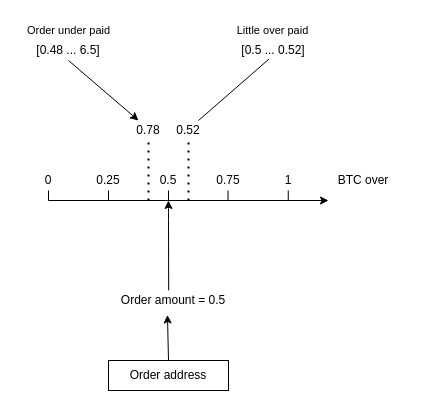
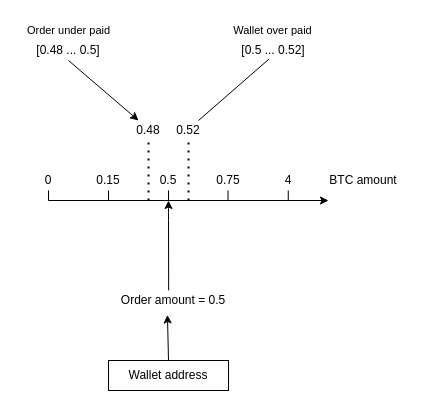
  <mxCell id="0" />
  <mxCell id="1" parent="0" />
  <mxCell id="2" value="Order amount = 0.5" style="text;html=1;strokeColor=none;fillColor=none;align=center;verticalAlign=middle;whiteSpace=wrap;rounded=0;" parent="1" vertex="1"><mxGeometry x="118" y="290" width="110" height="20" as="geometry" /></mxCell>
- <mxCell id="3" value="BTC over" style="text;html=1;strokeColor=none;fillColor=none;align=center;verticalAlign=middle;whiteSpace=wrap;rounded=0;" parent="1" vertex="1"><mxGeometry x="308" y="170" width="110" height="20" as="geometry" /></mxCell>
+ <mxCell id="3" value="BTC amount" style="text;html=1;strokeColor=none;fillColor=none;align=center;verticalAlign=middle;whiteSpace=wrap;rounded=0;" parent="1" vertex="1"><mxGeometry x="308" y="170" width="110" height="20" as="geometry" /></mxCell>
  <mxCell id="4" value="" style="endArrow=classic;html=1;" parent="1" edge="1"><mxGeometry width="50" height="50" relative="1" as="geometry"><mxPoint x="48" y="200" as="sourcePoint" /><mxPoint x="328" y="200" as="targetPoint" /></mxGeometry></mxCell>
  <mxCell id="5" value="0" style="text;html=1;strokeColor=none;fillColor=none;align=center;verticalAlign=middle;whiteSpace=wrap;rounded=0;" parent="1" vertex="1"><mxGeometry x="28" y="170" width="40" height="20" as="geometry" /></mxCell>
  <mxCell id="6" value="" style="endArrow=none;html=1;" parent="1" edge="1"><mxGeometry width="50" height="50" relative="1" as="geometry"><mxPoint x="108" y="190" as="sourcePoint" /><mxPoint x="108" y="200" as="targetPoint" /></mxGeometry></mxCell>
  <mxCell id="7" value="" style="endArrow=none;html=1;" parent="1" edge="1"><mxGeometry width="50" height="50" relative="1" as="geometry"><mxPoint x="48" y="190" as="sourcePoint" /><mxPoint x="48" y="200" as="targetPoint" /></mxGeometry></mxCell>
  <mxCell id="8" value="" style="endArrow=none;html=1;" parent="1" edge="1"><mxGeometry width="50" height="50" relative="1" as="geometry"><mxPoint x="168" y="190" as="sourcePoint" /><mxPoint x="168" y="200" as="targetPoint" /></mxGeometry></mxCell>
  <mxCell id="9" value="" style="endArrow=none;html=1;" parent="1" edge="1"><mxGeometry width="50" height="50" relative="1" as="geometry"><mxPoint x="227.52" y="190" as="sourcePoint" /><mxPoint x="227.52" y="200" as="targetPoint" /></mxGeometry></mxCell>
  <mxCell id="10" value="" style="endArrow=none;html=1;" parent="1" edge="1"><mxGeometry width="50" height="50" relative="1" as="geometry"><mxPoint x="287.76" y="190" as="sourcePoint" /><mxPoint x="287.76" y="200" as="targetPoint" /></mxGeometry></mxCell>
- <mxCell id="11" value="0.25" style="text;html=1;strokeColor=none;fillColor=none;align=center;verticalAlign=middle;whiteSpace=wrap;rounded=0;" parent="1" vertex="1"><mxGeometry x="88" y="170" width="40" height="20" as="geometry" /></mxCell>
+ <mxCell id="11" value="0.15" style="text;html=1;strokeColor=none;fillColor=none;align=center;verticalAlign=middle;whiteSpace=wrap;rounded=0;" parent="1" vertex="1"><mxGeometry x="88" y="170" width="40" height="20" as="geometry" /></mxCell>
  <mxCell id="12" value="0.5" style="text;html=1;strokeColor=none;fillColor=none;align=center;verticalAlign=middle;whiteSpace=wrap;rounded=0;" parent="1" vertex="1"><mxGeometry x="148" y="170" width="40" height="20" as="geometry" /></mxCell>
  <mxCell id="13" value="0.75" style="text;html=1;strokeColor=none;fillColor=none;align=center;verticalAlign=middle;whiteSpace=wrap;rounded=0;" parent="1" vertex="1"><mxGeometry x="208" y="170" width="40" height="20" as="geometry" /></mxCell>
- <mxCell id="14" value="1" style="text;html=1;strokeColor=none;fillColor=none;align=center;verticalAlign=middle;whiteSpace=wrap;rounded=0;" parent="1" vertex="1"><mxGeometry x="268" y="170" width="40" height="20" as="geometry" /></mxCell>
+ <mxCell id="14" value="4" style="text;html=1;strokeColor=none;fillColor=none;align=center;verticalAlign=middle;whiteSpace=wrap;rounded=0;" parent="1" vertex="1"><mxGeometry x="268" y="170" width="40" height="20" as="geometry" /></mxCell>
  <mxCell id="15" value="" style="endArrow=classic;html=1;exitX=0.456;exitY=-0.006;exitDx=0;exitDy=0;exitPerimeter=0;" parent="1" source="2" edge="1"><mxGeometry width="50" height="50" relative="1" as="geometry"><mxPoint x="138" y="270" as="sourcePoint" /><mxPoint x="168" y="200" as="targetPoint" /><Array as="points"><mxPoint x="168" y="210" /></Array></mxGeometry></mxCell>
  <mxCell id="16" value="" style="endArrow=classic;html=1;entryX=0.445;entryY=1.225;entryDx=0;entryDy=0;entryPerimeter=0;exitX=0.5;exitY=0;exitDx=0;exitDy=0;" parent="1" target="2" edge="1"><mxGeometry width="50" height="50" relative="1" as="geometry"><mxPoint x="168" y="360" as="sourcePoint" /><mxPoint x="88" y="360" as="targetPoint" /></mxGeometry></mxCell>
  <mxCell id="17" value="" style="endArrow=none;dashed=1;html=1;dashPattern=1 3;strokeWidth=2;" parent="1" edge="1"><mxGeometry width="50" height="50" relative="1" as="geometry"><mxPoint x="148" y="200" as="sourcePoint" /><mxPoint x="148" y="140" as="targetPoint" /></mxGeometry></mxCell>
  <mxCell id="18" value="" style="endArrow=none;dashed=1;html=1;dashPattern=1 3;strokeWidth=2;" parent="1" edge="1"><mxGeometry width="50" height="50" relative="1" as="geometry"><mxPoint x="188" y="200" as="sourcePoint" /><mxPoint x="188" y="140" as="targetPoint" /></mxGeometry></mxCell>
- <mxCell id="19" value="0.78" style="text;html=1;strokeColor=none;fillColor=none;align=center;verticalAlign=middle;whiteSpace=wrap;rounded=0;" parent="1" vertex="1"><mxGeometry x="128" y="120" width="40" height="20" as="geometry" /></mxCell>
+ <mxCell id="19" value="0.48" style="text;html=1;strokeColor=none;fillColor=none;align=center;verticalAlign=middle;whiteSpace=wrap;rounded=0;" parent="1" vertex="1"><mxGeometry x="128" y="120" width="40" height="20" as="geometry" /></mxCell>
  <mxCell id="20" value="0.52" style="text;html=1;strokeColor=none;fillColor=none;align=center;verticalAlign=middle;whiteSpace=wrap;rounded=0;" parent="1" vertex="1"><mxGeometry x="168" y="120" width="40" height="20" as="geometry" /></mxCell>
  <mxCell id="21" value="" style="endArrow=classic;html=1;entryX=0.25;entryY=0;entryDx=0;entryDy=0;" parent="1" target="19" edge="1"><mxGeometry x="-1" y="30" relative="1" as="geometry"><mxPoint x="68" y="60" as="sourcePoint" /><mxPoint x="118" y="110" as="targetPoint" /><mxPoint x="-20" y="-8" as="offset" /></mxGeometry></mxCell>
- <mxCell id="22" value="[0.48 ... 6.5]" style="text;html=1;strokeColor=none;fillColor=none;align=center;verticalAlign=middle;whiteSpace=wrap;rounded=0;" parent="1" vertex="1"><mxGeometry x="28" y="40" width="80" height="20" as="geometry" /></mxCell>
+ <mxCell id="22" value="[0.48 ... 0.5]" style="text;html=1;strokeColor=none;fillColor=none;align=center;verticalAlign=middle;whiteSpace=wrap;rounded=0;" parent="1" vertex="1"><mxGeometry x="28" y="40" width="80" height="20" as="geometry" /></mxCell>
  <mxCell id="23" value="" style="endArrow=none;html=1;exitX=0.443;exitY=0.931;exitDx=0;exitDy=0;exitPerimeter=0;entryX=0.75;entryY=0;entryDx=0;entryDy=0;" parent="1" target="20" edge="1" source="24"><mxGeometry x="-1" y="-30" relative="1" as="geometry"><mxPoint x="268" y="60" as="sourcePoint" /><mxPoint x="140.96" y="127.2" as="targetPoint" /><mxPoint x="20" y="-7" as="offset" /></mxGeometry></mxCell>
  <mxCell id="24" value="[0.5 ... 0.52]" style="text;html=1;strokeColor=none;fillColor=none;align=center;verticalAlign=middle;whiteSpace=wrap;rounded=0;" parent="1" vertex="1"><mxGeometry x="233" y="40" width="80" height="20" as="geometry" /></mxCell>
- <mxCell id="25" value="Order address" style="rounded=0;whiteSpace=wrap;html=1;fillColor=none;" vertex="1" parent="1"><mxGeometry x="108" y="360" width="120" height="30" as="geometry" /></mxCell>
+ <mxCell id="25" value="Wallet address" style="rounded=0;whiteSpace=wrap;html=1;fillColor=none;" vertex="1" parent="1"><mxGeometry x="108" y="360" width="120" height="30" as="geometry" /></mxCell>
  <mxCell id="26" style="edgeStyle=orthogonalEdgeStyle;rounded=0;orthogonalLoop=1;jettySize=auto;html=1;exitX=0.5;exitY=1;exitDx=0;exitDy=0;" edge="1" parent="1" source="25" target="25"><mxGeometry relative="1" as="geometry" /></mxCell>
  <mxCell id="27" value="&lt;span style=&quot;font-size: 11px ; background-color: rgb(255 , 255 , 255)&quot;&gt;Order under paid&lt;/span&gt;" style="text;html=1;strokeColor=none;fillColor=none;align=center;verticalAlign=middle;whiteSpace=wrap;rounded=0;" vertex="1" parent="1"><mxGeometry x="20.5" y="20" width="95" height="20" as="geometry" /></mxCell>
- <mxCell id="28" value="&lt;span style=&quot;font-size: 11px ; background-color: rgb(255 , 255 , 255)&quot;&gt;Little over paid&lt;/span&gt;" style="text;html=1;align=center;verticalAlign=middle;whiteSpace=wrap;rounded=0;" vertex="1" parent="1"><mxGeometry x="225" y="20" width="95" height="20" as="geometry" /></mxCell>
+ <mxCell id="28" value="&lt;span style=&quot;font-size: 11px ; background-color: rgb(255 , 255 , 255)&quot;&gt;Wallet over paid&lt;/span&gt;" style="text;html=1;align=center;verticalAlign=middle;whiteSpace=wrap;rounded=0;" vertex="1" parent="1"><mxGeometry x="225" y="20" width="95" height="20" as="geometry" /></mxCell>
